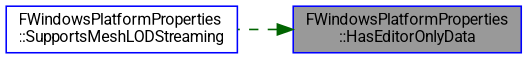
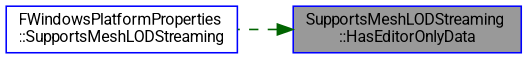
  digraph {
    rankdir=RL
    fontname=Roboto
    node [color=blue fontname=Roboto fontsize=10 shape=box style=filled]
-   n1 [fillcolor=grey60 fontcolor=black height=0.2 label="FWindowsPlatformProperties\l::HasEditorOnlyData" width=0.4]
+   n1 [fillcolor=grey60 fontcolor=black height=0.2 label="SupportsMeshLODStreaming\l::HasEditorOnlyData" width=0.4]
    n2 [fillcolor=white height=0.2 label="FWindowsPlatformProperties\l::SupportsMeshLODStreaming" width=0.4]
    n1 -> n2 [color=darkgreen dir=back fontname=Roboto fontsize=10 labelfontname=Helvetica labelfontsize=10 style=dashed]
  }
